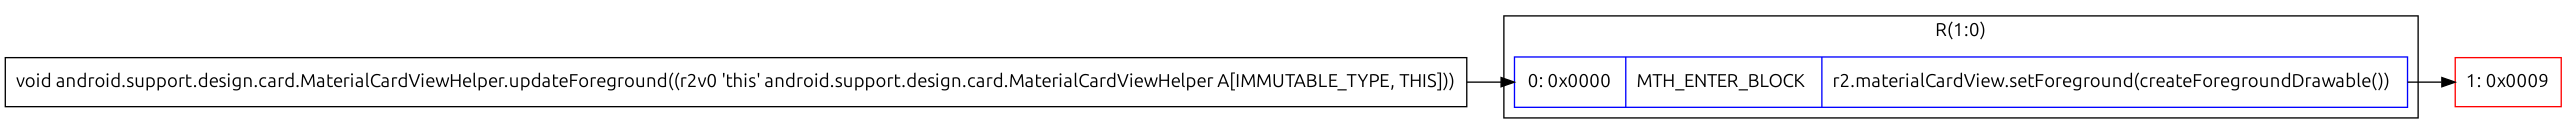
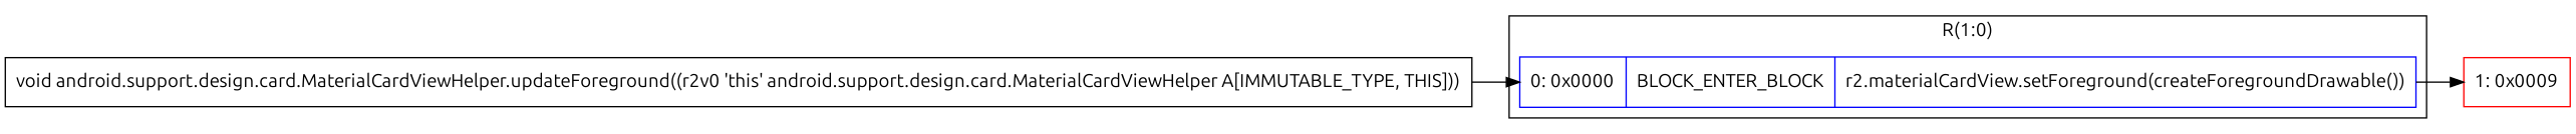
  digraph {
    rankdir=LR
    fontname=Ubuntu
    node [shape=record fontname=Ubuntu]
    edge [fontname=Ubuntu]
-   n1 [color=blue label="{0\:\ 0x0000|MTH_ENTER_BLOCK\l|r2.materialCardView.setForeground(createForegroundDrawable())\l}"]
+   n1 [color=blue label="{0\:\ 0x0000|BLOCK_ENTER_BLOCK\l|r2.materialCardView.setForeground(createForegroundDrawable())\l}"]
    n2 [color=red label="{1\:\ 0x0009}"]
    n3 [label="{void android.support.design.card.MaterialCardViewHelper.updateForeground((r2v0 'this' android.support.design.card.MaterialCardViewHelper A[IMMUTABLE_TYPE, THIS])) }"]
    subgraph cluster_1 {
      label="R(1:0)"
      n1
    }
    n1 -> n2
    n3 -> n1
  }
